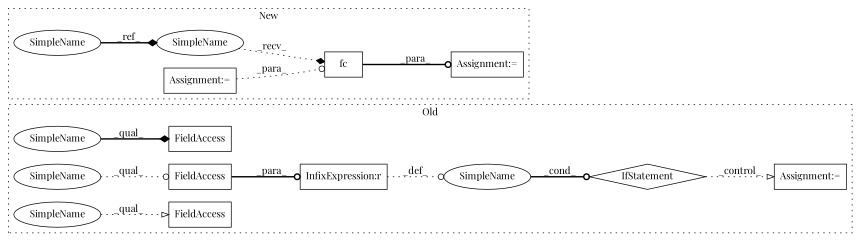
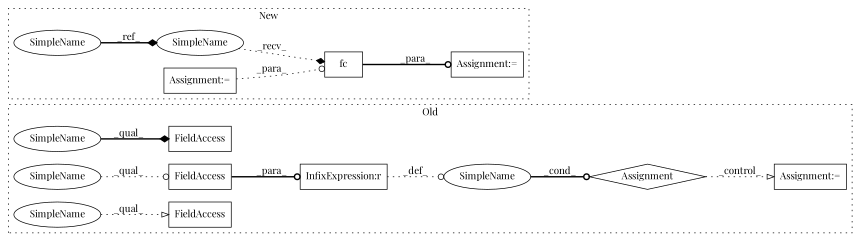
  digraph {
    rankdir=LR
    fontname="Playfair Display"
    node [a=42 l=4 s=1485 shape=box fontname="Playfair Display"]
    edge [style=dotted arrowhead=odot fontname="Playfair Display"]
-   n1 [a=25 l="4,2" label=IfStatement s="1481,1520" shape=diamond]
+   n1 [a=25 l="4,2" label=Assignment s="1481,1520" shape=diamond]
    n2 [label=SimpleName shape=ellipse l="" s=""]
    n3 [a=7 l=1 label="Assignment:=" s=1721]
    n4 [a=27 label="InfixExpression:r" s=1511]
    n5 [a=22 l=26 label=FieldAccess]
    n6 [a=22 l=10 label=FieldAccess s=1928]
    n7 [a=22 l=14 label=FieldAccess s=1997]
    n8 [label=SimpleName s=1928 shape=ellipse]
    n9 [label=SimpleName shape=ellipse]
    n10 [label=SimpleName s=1997 shape=ellipse]
    n11 [a=32 l="3,1" label=fc s="28933,28943"]
    n12 [a=7 l=1 label="Assignment:=" s=28927]
    n13 [label=SimpleName s=28650 shape=ellipse]
    n14 [a=7 l=1 label="Assignment:=" s=28800]
    n15 [label=SimpleName s=28928 shape=ellipse]
    subgraph cluster_1 {
      label=Old
      style=dotted
      n1
      n2
      n3
      n4
      n5
      n6
      n7
      n8
      n9
      n10
    }
    subgraph cluster_2 {
      label=New
      style=dotted
      n11
      n12
      n13
      n14
      n15
    }
    n1 -> n3 [label=_control_ arrowhead=onormal]
    n2 -> n1 [label=_cond_ style=bold]
    n4 -> n2 [label=_def_]
    n5 -> n4 [label=_para_ style=bold]
    n8 -> n6 [label=_qual_ style=bold arrowhead=diamond]
    n9 -> n5 [label=_qual_]
    n10 -> n7 [label=_qual_ arrowhead=onormal]
    n11 -> n12 [label=_para_ style=bold]
    n13 -> n15 [label=_ref_ style=bold arrowhead=diamond]
    n14 -> n11 [label=_para_]
    n15 -> n11 [label=_recv_ arrowhead=diamond]
  }
